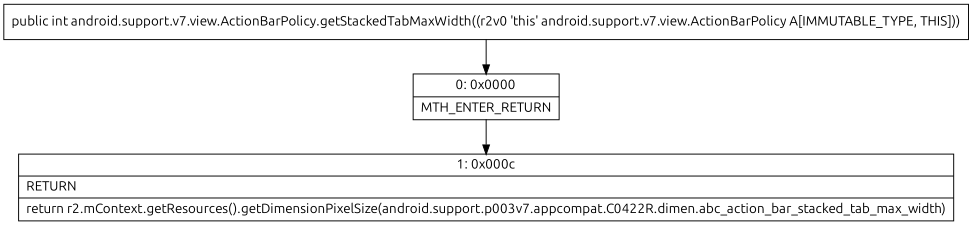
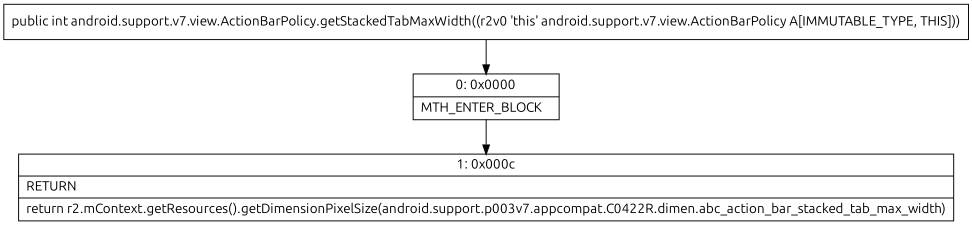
  digraph {
    fontname=Ubuntu
    node [shape=record fontname=Ubuntu]
    edge [fontname=Ubuntu]
-   n1 [label="{0\:\ 0x0000|MTH_ENTER_RETURN\l}"]
+   n1 [label="{0\:\ 0x0000|MTH_ENTER_BLOCK\l}"]
    n2 [label="{1\:\ 0x000c|RETURN\l|return r2.mContext.getResources().getDimensionPixelSize(android.support.p003v7.appcompat.C0422R.dimen.abc_action_bar_stacked_tab_max_width)\l}"]
    n3 [label="{public int android.support.v7.view.ActionBarPolicy.getStackedTabMaxWidth((r2v0 'this' android.support.v7.view.ActionBarPolicy A[IMMUTABLE_TYPE, THIS])) }"]
    n1 -> n2
    n3 -> n1
  }
